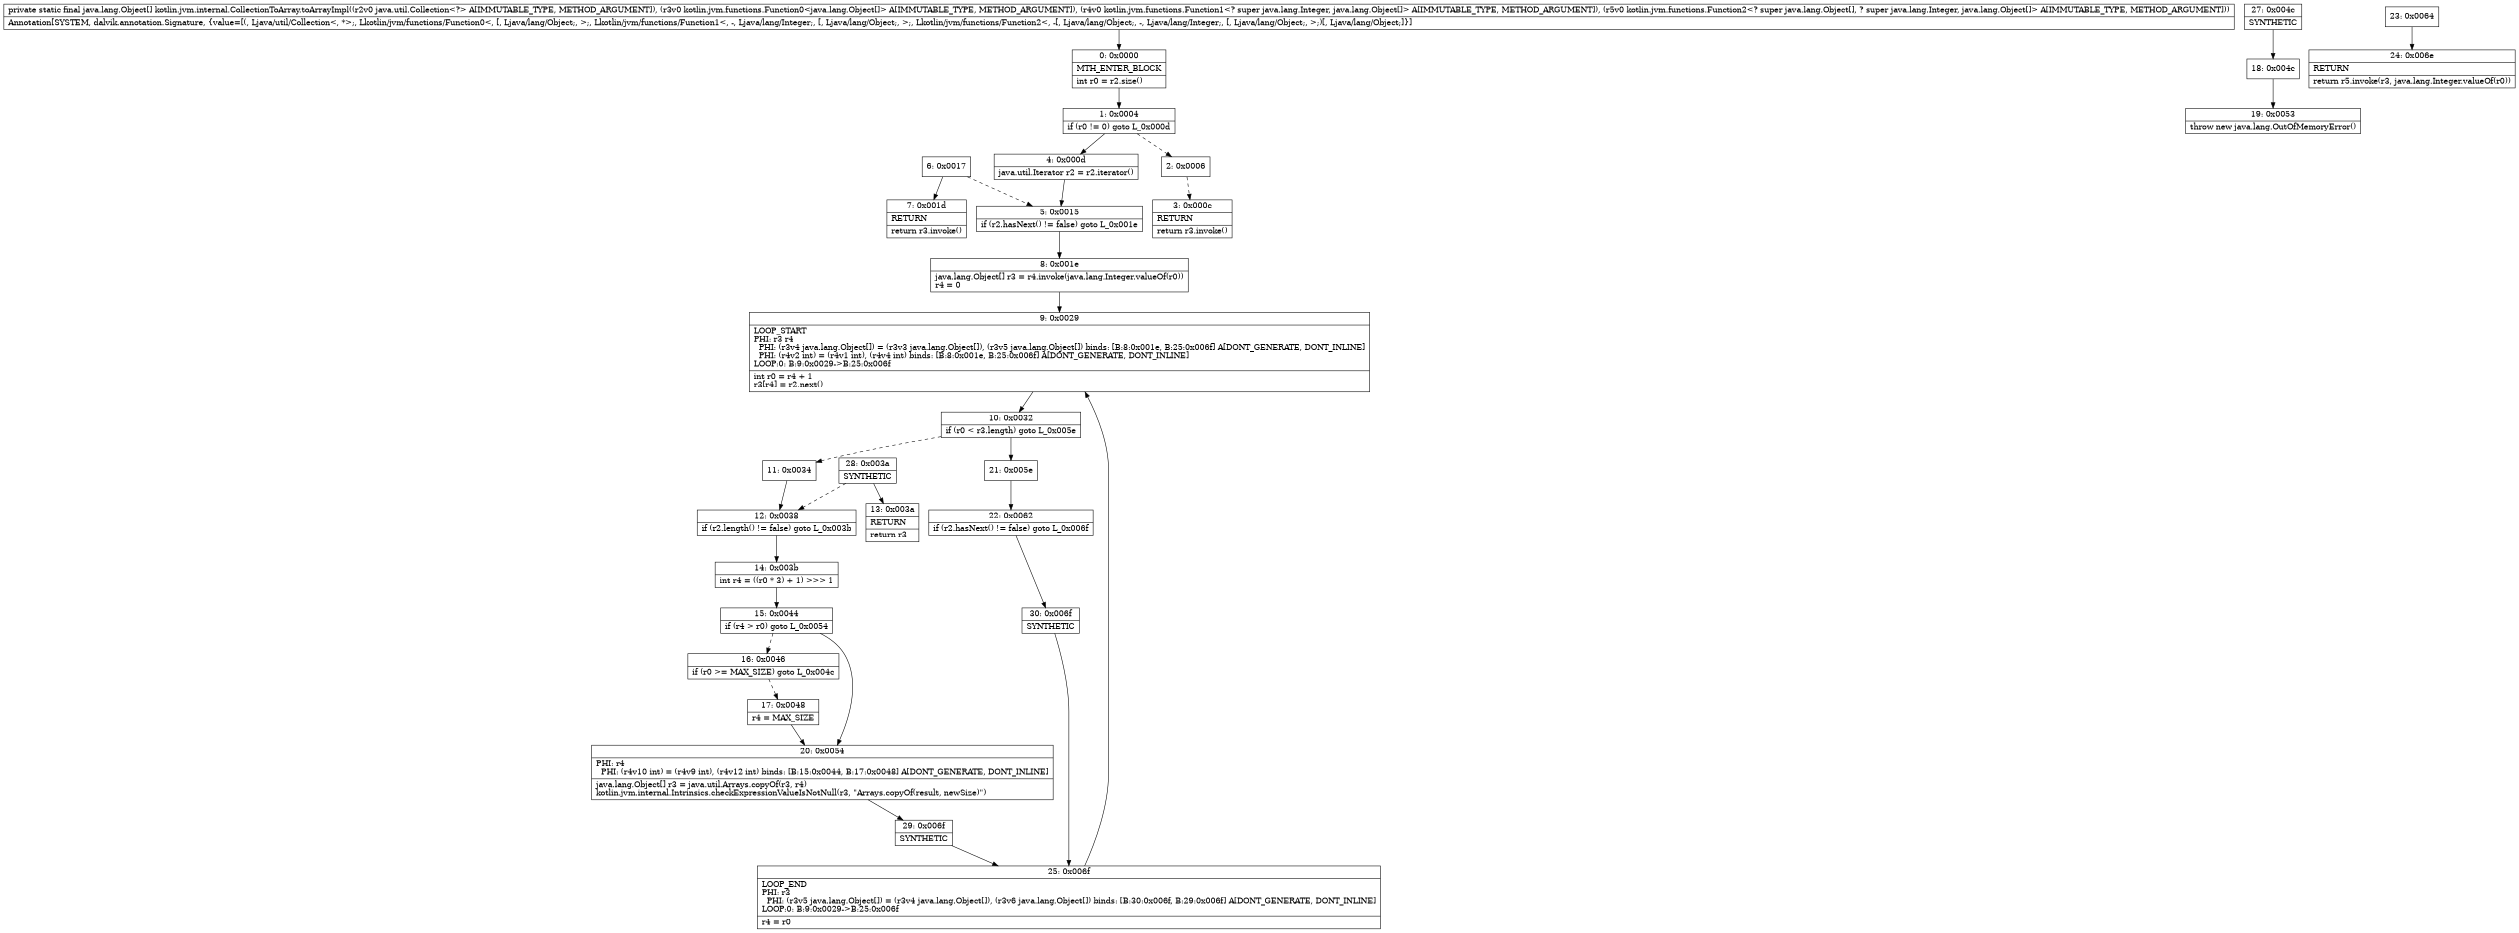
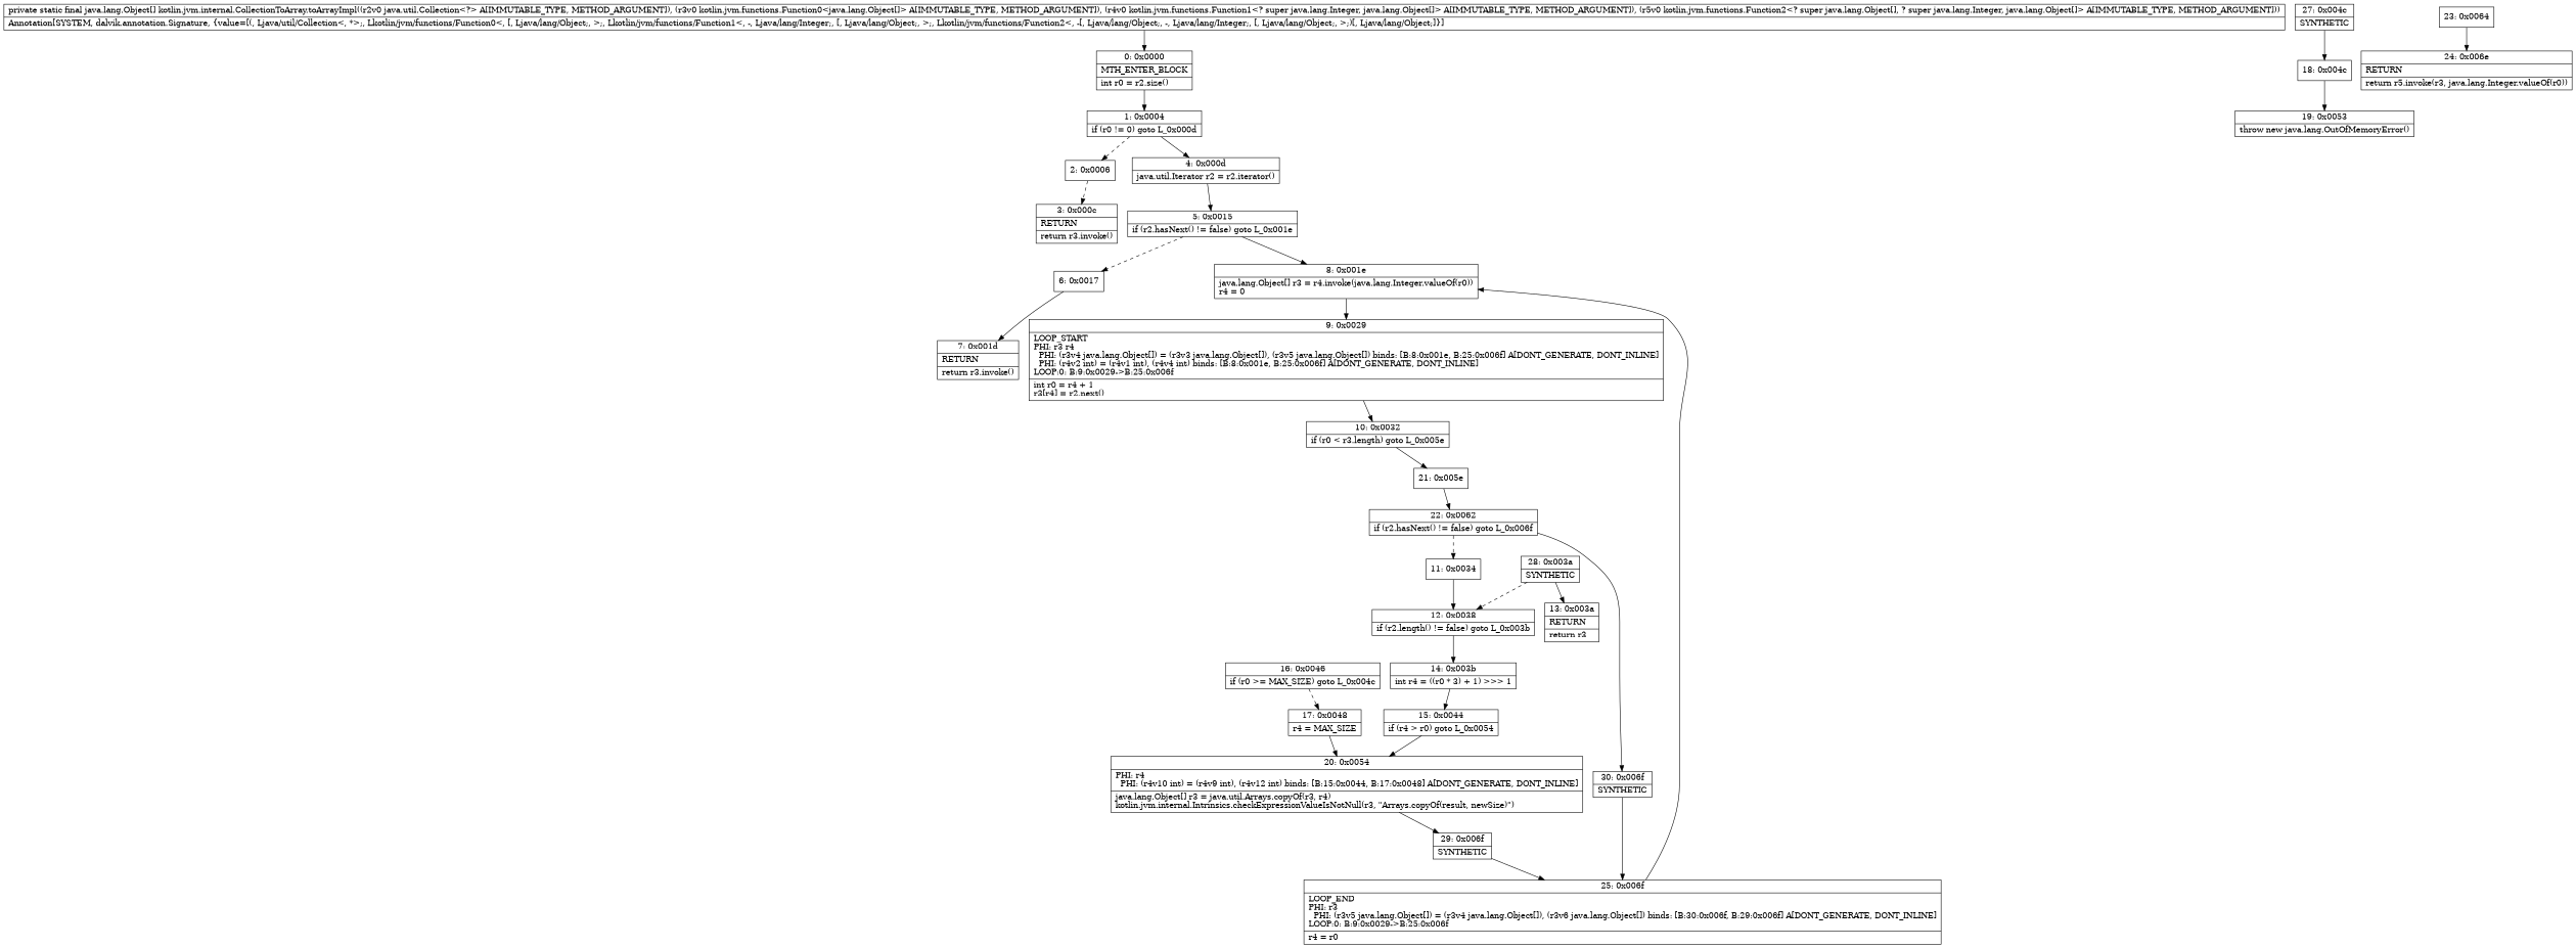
  digraph {
    node [shape=record]
    n1 [label="{0\:\ 0x0000|MTH_ENTER_BLOCK\l|int r0 = r2.size()\l}"]
    n2 [label="{1\:\ 0x0004|if (r0 != 0) goto L_0x000d\l}"]
    n3 [label="{2\:\ 0x0006}"]
    n4 [label="{4\:\ 0x000d|java.util.Iterator r2 = r2.iterator()\l}"]
    n5 [label="{3\:\ 0x000c|RETURN\l|return r3.invoke()\l}"]
    n6 [label="{5\:\ 0x0015|if (r2.hasNext() != false) goto L_0x001e\l}"]
    n7 [label="{6\:\ 0x0017}"]
    n8 [label="{8\:\ 0x001e|java.lang.Object[] r3 = r4.invoke(java.lang.Integer.valueOf(r0))\lr4 = 0\l}"]
    n9 [label="{7\:\ 0x001d|RETURN\l|return r3.invoke()\l}"]
    n10 [label="{9\:\ 0x0029|LOOP_START\lPHI: r3 r4 \l  PHI: (r3v4 java.lang.Object[]) = (r3v3 java.lang.Object[]), (r3v5 java.lang.Object[]) binds: [B:8:0x001e, B:25:0x006f] A[DONT_GENERATE, DONT_INLINE]\l  PHI: (r4v2 int) = (r4v1 int), (r4v4 int) binds: [B:8:0x001e, B:25:0x006f] A[DONT_GENERATE, DONT_INLINE]\lLOOP:0: B:9:0x0029\-\>B:25:0x006f\l|int r0 = r4 + 1\lr3[r4] = r2.next()\l}"]
    n11 [label="{10\:\ 0x0032|if (r0 \< r3.length) goto L_0x005e\l}"]
    n12 [label="{11\:\ 0x0034}"]
    n13 [label="{21\:\ 0x005e}"]
    n14 [label="{12\:\ 0x0038|if (r2.length() != false) goto L_0x003b\l}"]
    n15 [label="{22\:\ 0x0062|if (r2.hasNext() != false) goto L_0x006f\l}"]
    n16 [label="{14\:\ 0x003b|int r4 = ((r0 * 3) + 1) \>\>\> 1\l}"]
    n17 [label="{15\:\ 0x0044|if (r4 \> r0) goto L_0x0054\l}"]
    n18 [label="{28\:\ 0x003a|SYNTHETIC\l}"]
    n19 [label="{13\:\ 0x003a|RETURN\l|return r3\l}"]
    n20 [label="{16\:\ 0x0046|if (r0 \>= MAX_SIZE) goto L_0x004c\l}"]
    n21 [label="{20\:\ 0x0054|PHI: r4 \l  PHI: (r4v10 int) = (r4v9 int), (r4v12 int) binds: [B:15:0x0044, B:17:0x0048] A[DONT_GENERATE, DONT_INLINE]\l|java.lang.Object[] r3 = java.util.Arrays.copyOf(r3, r4)\lkotlin.jvm.internal.Intrinsics.checkExpressionValueIsNotNull(r3, \"Arrays.copyOf(result, newSize)\")\l}"]
    n22 [label="{17\:\ 0x0048|r4 = MAX_SIZE\l}"]
    n23 [label="{29\:\ 0x006f|SYNTHETIC\l}"]
    n24 [label="{27\:\ 0x004c|SYNTHETIC\l}"]
    n25 [label="{18\:\ 0x004c}"]
    n26 [label="{19\:\ 0x0053|throw new java.lang.OutOfMemoryError()\l}"]
    n27 [label="{25\:\ 0x006f|LOOP_END\lPHI: r3 \l  PHI: (r3v5 java.lang.Object[]) = (r3v4 java.lang.Object[]), (r3v6 java.lang.Object[]) binds: [B:30:0x006f, B:29:0x006f] A[DONT_GENERATE, DONT_INLINE]\lLOOP:0: B:9:0x0029\-\>B:25:0x006f\l|r4 = r0\l}"]
    n28 [label="{30\:\ 0x006f|SYNTHETIC\l}"]
    n29 [label="{23\:\ 0x0064}"]
    n30 [label="{24\:\ 0x006e|RETURN\l|return r5.invoke(r3, java.lang.Integer.valueOf(r0))\l}"]
    n31 [label="{private static final java.lang.Object[] kotlin.jvm.internal.CollectionToArray.toArrayImpl((r2v0 java.util.Collection\<?\> A[IMMUTABLE_TYPE, METHOD_ARGUMENT]), (r3v0 kotlin.jvm.functions.Function0\<java.lang.Object[]\> A[IMMUTABLE_TYPE, METHOD_ARGUMENT]), (r4v0 kotlin.jvm.functions.Function1\<? super java.lang.Integer, java.lang.Object[]\> A[IMMUTABLE_TYPE, METHOD_ARGUMENT]), (r5v0 kotlin.jvm.functions.Function2\<? super java.lang.Object[], ? super java.lang.Integer, java.lang.Object[]\> A[IMMUTABLE_TYPE, METHOD_ARGUMENT]))  | Annotation[SYSTEM, dalvik.annotation.Signature, \{value=[(, Ljava\/util\/Collection\<, *\>;, Lkotlin\/jvm\/functions\/Function0\<, [, Ljava\/lang\/Object;, \>;, Lkotlin\/jvm\/functions\/Function1\<, \-, Ljava\/lang\/Integer;, [, Ljava\/lang\/Object;, \>;, Lkotlin\/jvm\/functions\/Function2\<, \-[, Ljava\/lang\/Object;, \-, Ljava\/lang\/Integer;, [, Ljava\/lang\/Object;, \>;)[, Ljava\/lang\/Object;]\}]\l}"]
    n1 -> n2
    n2 -> n3 [style=dashed]
    n2 -> n4
    n3 -> n5 [style=dashed]
    n4 -> n6
-   n7 -> n6 [style=dashed]
+   n6 -> n7 [style=dashed]
    n6 -> n8
    n7 -> n9
    n8 -> n10
    n10 -> n11
-   n11 -> n12 [style=dashed]
+   n15 -> n12 [style=dashed]
    n11 -> n13
    n12 -> n14
    n13 -> n15
    n14 -> n16
    n15 -> n28
    n16 -> n17
-   n17 -> n20 [style=dashed]
    n17 -> n21
    n18 -> n14 [style=dashed]
    n18 -> n19
    n20 -> n22 [style=dashed]
    n21 -> n23
    n22 -> n21
    n23 -> n27
    n24 -> n25
    n25 -> n26
-   n27 -> n10
+   n27 -> n8
    n28 -> n27
    n29 -> n30
    n31 -> n1
  }
